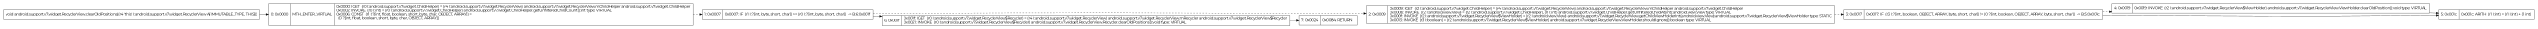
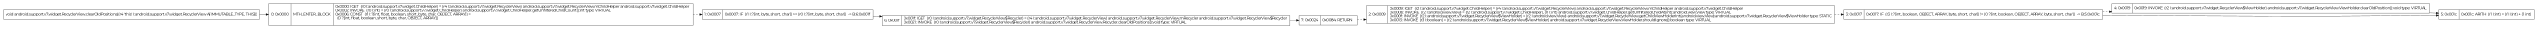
  digraph {
    fontname=Montserrat
    rankdir=LR
    node [fontname=Montserrat shape=record]
    edge [fontname=Montserrat]
-   n1 [label="{0\:\ 0x0000|MTH_ENTER_VIRTUAL\l|0x0000: IGET  (r0 I:android.support.v7.widget.ChildHelper) = (r4 I:android.support.v7.widget.RecyclerView) android.support.v7.widget.RecyclerView.mChildHelper android.support.v7.widget.ChildHelper \l0x0002: INVOKE  (r0 I:int) = (r0 I:android.support.v7.widget.ChildHelper) android.support.v7.widget.ChildHelper.getUnfilteredChildCount():int type: VIRTUAL \l0x0006: CONST  (r1 I:?[int, float, boolean, short, byte, char, OBJECT, ARRAY]) = \l  (0 ?[int, float, boolean, short, byte, char, OBJECT, ARRAY])\l \l}"]
+   n1 [label="{0\:\ 0x0000|MTH_ENTER_BLOCK\l|0x0000: IGET  (r0 I:android.support.v7.widget.ChildHelper) = (r4 I:android.support.v7.widget.RecyclerView) android.support.v7.widget.RecyclerView.mChildHelper android.support.v7.widget.ChildHelper \l0x0002: INVOKE  (r0 I:int) = (r0 I:android.support.v7.widget.ChildHelper) android.support.v7.widget.ChildHelper.getUnfilteredChildCount():int type: VIRTUAL \l0x0006: CONST  (r1 I:?[int, float, boolean, short, byte, char, OBJECT, ARRAY]) = \l  (0 ?[int, float, boolean, short, byte, char, OBJECT, ARRAY])\l \l}"]
    n2 [label="{1\:\ 0x0007|0x0007: IF  (r1 I:?[int, byte, short, char]) \>= (r0 I:?[int, byte, short, char])  \-\> B:6:0x001f \l}"]
    n3 [label="{2\:\ 0x0009|0x0009: IGET  (r2 I:android.support.v7.widget.ChildHelper) = (r4 I:android.support.v7.widget.RecyclerView) android.support.v7.widget.RecyclerView.mChildHelper android.support.v7.widget.ChildHelper \l0x000b: INVOKE  (r2 I:android.view.View) = (r2 I:android.support.v7.widget.ChildHelper), (r1 I:int) android.support.v7.widget.ChildHelper.getUnfilteredChildAt(int):android.view.View type: VIRTUAL \l0x000f: INVOKE  (r2 I:android.support.v7.widget.RecyclerView$ViewHolder) = (r2 I:android.view.View) android.support.v7.widget.RecyclerView.getChildViewHolderInt(android.view.View):android.support.v7.widget.RecyclerView$ViewHolder type: STATIC \l0x0013: INVOKE  (r3 I:boolean) = (r2 I:android.support.v7.widget.RecyclerView$ViewHolder) android.support.v7.widget.RecyclerView.ViewHolder.shouldIgnore():boolean type: VIRTUAL \l}"]
    n4 [label="{6\:\ 0x001f|0x001f: IGET  (r0 I:android.support.v7.widget.RecyclerView$Recycler) = (r4 I:android.support.v7.widget.RecyclerView) android.support.v7.widget.RecyclerView.mRecycler android.support.v7.widget.RecyclerView$Recycler \l0x0021: INVOKE  (r0 I:android.support.v7.widget.RecyclerView$Recycler) android.support.v7.widget.RecyclerView.Recycler.clearOldPositions():void type: VIRTUAL \l}"]
    n5 [label="{3\:\ 0x0017|0x0017: IF  (r3 I:?[int, boolean, OBJECT, ARRAY, byte, short, char]) != (0 ?[int, boolean, OBJECT, ARRAY, byte, short, char])  \-\> B:5:0x001c \l}"]
    n6 [label="{7\:\ 0x0024|0x0084: RETURN   \l}"]
    n7 [label="{4\:\ 0x0019|0x0019: INVOKE  (r2 I:android.support.v7.widget.RecyclerView$ViewHolder) android.support.v7.widget.RecyclerView.ViewHolder.clearOldPosition():void type: VIRTUAL \l}"]
    n8 [label="{5\:\ 0x001c|0x001c: ARITH  (r1 I:int) = (r1 I:int) + (1 int) \l}"]
    n9 [label="{void android.support.v7.widget.RecyclerView.clearOldPositions((r4 'this' I:android.support.v7.widget.RecyclerView A[IMMUTABLE_TYPE, THIS])) }"]
    n1 -> n2 [style=dashed]
-   n2 -> n3 [style=dashed]
+   n6 -> n3 [style=dashed]
    n2 -> n4
    n3 -> n5 [style=dashed]
    n4 -> n6
    n5 -> n7 [style=dashed]
    n5 -> n8
    n7 -> n8
    n9 -> n1
  }
